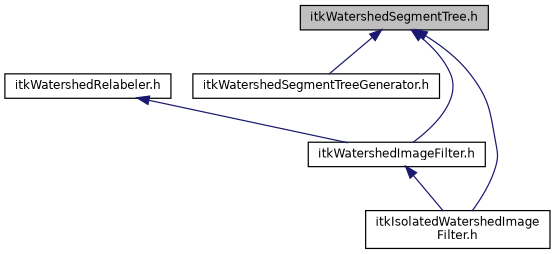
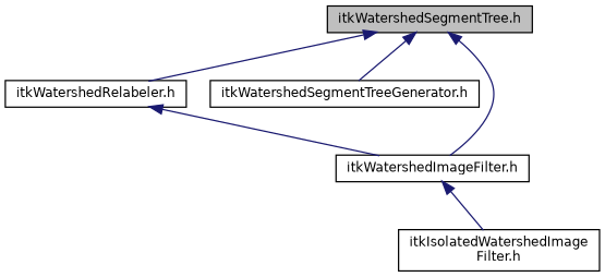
  digraph {
    node [color=black fillcolor=white fontname=Helvetica fontsize=10 shape=record style=filled]
    edge [color=midnightblue dir=back fontname=Helvetica fontsize=10 labelfontname=Helvetica labelfontsize=10 style=solid]
    n1 [fillcolor=grey75 fontcolor=black height=0.2 label="itkWatershedSegmentTree.h" width=0.4]
    n2 [height=0.2 label="itkWatershedRelabeler.h" width=0.4]
    n3 [height=0.2 label="itkWatershedSegmentTreeGenerator.h" width=0.4]
    n4 [height=0.2 label="itkWatershedImageFilter.h" width=0.4]
    n5 [height=0.2 label="itkIsolatedWatershedImage\lFilter.h" width=0.4]
-   n1 -> n5
+   n1 -> n2
    n1 -> n3
    n1 -> n4
    n2 -> n4
    n4 -> n5
  }
